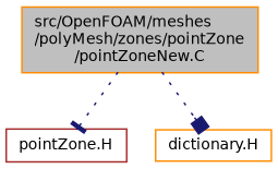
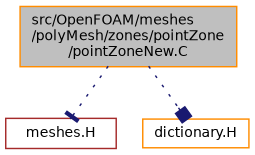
  digraph {
    node [color=darkorange fontname=Helvetica fontsize=10 shape=record]
    edge [color=midnightblue fontname=Helvetica fontsize=10 labelfontname=Helvetica labelfontsize=10 style=dotted]
    n1 [fillcolor=grey75 fontcolor=black height=0.2 label="src/OpenFOAM/meshes\l/polyMesh/zones/pointZone\l/pointZoneNew.C" style=filled width=0.4]
-   n2 [color=brown height=0.2 label="pointZone.H" width=0.4]
+   n2 [color=brown height=0.2 label="meshes.H" width=0.4]
    n3 [height=0.2 label="dictionary.H" width=0.4]
    n1 -> n2 [arrowhead=tee]
    n1 -> n3 [arrowhead=box]
  }
